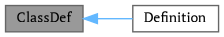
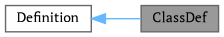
  digraph {
    rankdir=LR
    fontname="PT Serif"
    node [color=gray40 fontname="PT Serif" fontsize=10 shape=box style=filled]
    n1 [fillcolor=grey60 fontcolor=black height=0.2 label=ClassDef width=0.4]
    n2 [fillcolor=white height=0.2 label=Definition width=0.4]
-   n1 -> n2 [color=steelblue1 dir=back fontname="PT Serif" fontsize=10 labelfontname=Helvetica labelfontsize=10 style=solid]
+   n2 -> n1 [color=steelblue1 dir=back fontname="PT Serif" fontsize=10 labelfontname=Helvetica labelfontsize=10 style=solid]
  }
